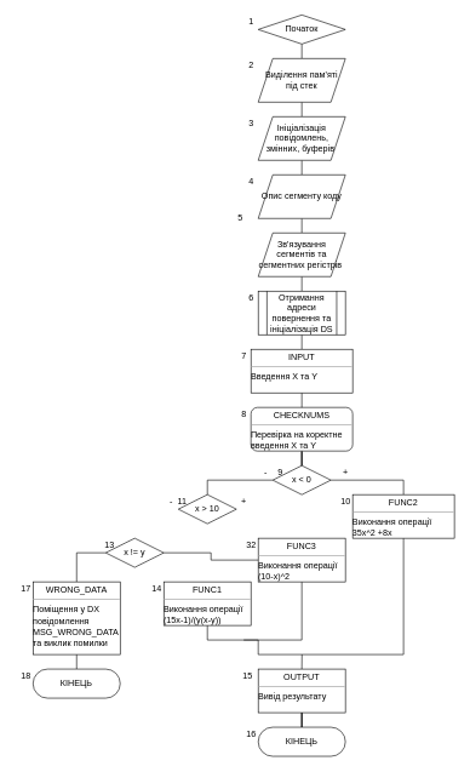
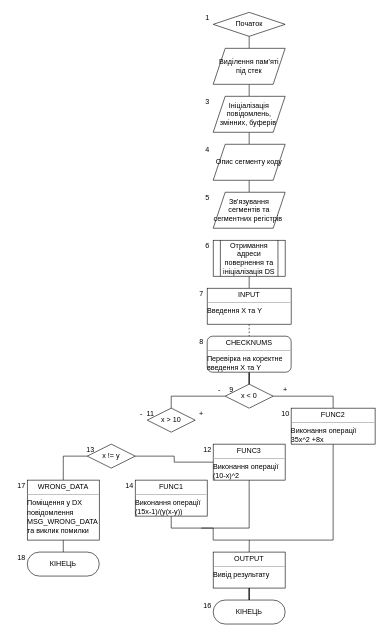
  <mxCell id="0" />
  <mxCell id="1" parent="0" />
  <mxCell id="2" style="edgeStyle=orthogonalEdgeStyle;rounded=0;orthogonalLoop=1;jettySize=auto;html=1;exitX=0.5;exitY=1;exitDx=0;exitDy=0;entryX=0.5;entryY=0;entryDx=0;entryDy=0;endArrow=none;endFill=0;" parent="1" source="3" target="5" edge="1"><mxGeometry relative="1" as="geometry" /></mxCell>
  <mxCell id="3" value="Початок" style="rhombus;whiteSpace=wrap;html=1;arcSize=50;" parent="1" vertex="1"><mxGeometry x="355" y="20" width="120" height="40" as="geometry" /></mxCell>
  <mxCell id="4" style="edgeStyle=orthogonalEdgeStyle;rounded=0;orthogonalLoop=1;jettySize=auto;html=1;exitX=0.5;exitY=1;exitDx=0;exitDy=0;entryX=0.5;entryY=0;entryDx=0;entryDy=0;endArrow=none;endFill=0;" parent="1" source="5" target="7" edge="1"><mxGeometry relative="1" as="geometry" /></mxCell>
  <mxCell id="5" value="Виділення пам'яті під стек" style="shape=parallelogram;perimeter=parallelogramPerimeter;whiteSpace=wrap;html=1;fixedSize=1;" parent="1" vertex="1"><mxGeometry x="355" y="80" width="120" height="60" as="geometry" /></mxCell>
  <mxCell id="6" style="edgeStyle=orthogonalEdgeStyle;rounded=0;orthogonalLoop=1;jettySize=auto;html=1;exitX=0.5;exitY=1;exitDx=0;exitDy=0;entryX=0.5;entryY=0;entryDx=0;entryDy=0;endArrow=none;endFill=0;" parent="1" source="7" target="9" edge="1"><mxGeometry relative="1" as="geometry" /></mxCell>
  <mxCell id="7" value="Ініціалізація повідомлень, змінних, буферів&amp;nbsp;" style="shape=parallelogram;perimeter=parallelogramPerimeter;whiteSpace=wrap;html=1;fixedSize=1;" parent="1" vertex="1"><mxGeometry x="355" y="160" width="120" height="60" as="geometry" /></mxCell>
  <mxCell id="8" style="edgeStyle=orthogonalEdgeStyle;rounded=0;orthogonalLoop=1;jettySize=auto;html=1;exitX=0.5;exitY=1;exitDx=0;exitDy=0;entryX=0.5;entryY=0;entryDx=0;entryDy=0;endArrow=none;endFill=0;" parent="1" source="9" target="11" edge="1"><mxGeometry relative="1" as="geometry" /></mxCell>
  <mxCell id="9" value="Опис сегменту коду" style="shape=parallelogram;perimeter=parallelogramPerimeter;whiteSpace=wrap;html=1;fixedSize=1;" parent="1" vertex="1"><mxGeometry x="355" y="240" width="120" height="60" as="geometry" /></mxCell>
- <mxCell id="10" style="edgeStyle=orthogonalEdgeStyle;rounded=0;orthogonalLoop=1;jettySize=auto;html=1;exitX=0.5;exitY=1;exitDx=0;exitDy=0;entryX=0.5;entryY=0;entryDx=0;entryDy=0;endArrow=none;endFill=0;" parent="1" source="11" target="16" edge="1"><mxGeometry relative="1" as="geometry" /></mxCell>
  <mxCell id="11" value="Зв'язування сегментів та сегментних регістрів&amp;nbsp;" style="shape=parallelogram;perimeter=parallelogramPerimeter;whiteSpace=wrap;html=1;fixedSize=1;" parent="1" vertex="1"><mxGeometry x="355" y="320" width="120" height="60" as="geometry" /></mxCell>
  <mxCell id="12" style="edgeStyle=orthogonalEdgeStyle;rounded=0;orthogonalLoop=1;jettySize=auto;html=1;exitX=1;exitY=0.5;exitDx=0;exitDy=0;entryX=0.5;entryY=0;entryDx=0;entryDy=0;endArrow=none;endFill=0;" parent="1" source="14" target="19" edge="1"><mxGeometry relative="1" as="geometry"><mxPoint x="555" y="690" as="targetPoint" /></mxGeometry></mxCell>
  <mxCell id="13" style="edgeStyle=orthogonalEdgeStyle;rounded=0;orthogonalLoop=1;jettySize=auto;html=1;exitX=0;exitY=0.5;exitDx=0;exitDy=0;entryX=0.5;entryY=0;entryDx=0;entryDy=0;endArrow=none;endFill=0;" parent="1" source="14" target="17" edge="1"><mxGeometry relative="1" as="geometry" /></mxCell>
  <mxCell id="14" value="x &amp;lt; 0" style="rhombus;whiteSpace=wrap;html=1;" parent="1" vertex="1"><mxGeometry x="375" y="640" width="80" height="40" as="geometry" /></mxCell>
  <mxCell id="15" style="edgeStyle=orthogonalEdgeStyle;rounded=0;orthogonalLoop=1;jettySize=auto;html=1;exitX=0.5;exitY=1;exitDx=0;exitDy=0;entryX=0.5;entryY=0;entryDx=0;entryDy=0;endArrow=none;endFill=0;" parent="1" source="16" edge="1"><mxGeometry relative="1" as="geometry"><mxPoint x="415" y="480" as="targetPoint" /></mxGeometry></mxCell>
  <mxCell id="16" value="Отримання адреси повернення та ініціалізація DS" style="shape=process;whiteSpace=wrap;html=1;backgroundOutline=1;" parent="1" vertex="1"><mxGeometry x="355" y="400" width="120" height="60" as="geometry" /></mxCell>
  <mxCell id="17" value="x &amp;gt; 10" style="rhombus;whiteSpace=wrap;html=1;" parent="1" vertex="1"><mxGeometry x="245" y="680" width="80" height="40" as="geometry" /></mxCell>
  <mxCell id="18" style="edgeStyle=orthogonalEdgeStyle;rounded=0;orthogonalLoop=1;jettySize=auto;html=1;exitX=0.5;exitY=1;exitDx=0;exitDy=0;endArrow=none;endFill=0;" parent="1" source="19" edge="1"><mxGeometry relative="1" as="geometry"><mxPoint x="335" y="880" as="targetPoint" /><Array as="points"><mxPoint x="555" y="900" /><mxPoint x="355" y="900" /><mxPoint x="355" y="880" /></Array></mxGeometry></mxCell>
  <mxCell id="19" value="&lt;p style=&quot;margin: 0px ; margin-top: 4px ; text-align: center&quot;&gt;FUNC2&lt;br&gt;&lt;/p&gt;&lt;hr size=&quot;1&quot;&gt;&lt;div style=&quot;height: 2px&quot;&gt;Виконання операції&lt;br style=&quot;padding: 0px ; margin: 0px&quot;&gt;35x^2 +8x&lt;/div&gt;" style="verticalAlign=top;align=left;overflow=fill;fontSize=12;fontFamily=Helvetica;html=1;" parent="1" vertex="1"><mxGeometry x="485" y="680" width="140" height="60" as="geometry" /></mxCell>
  <mxCell id="20" style="edgeStyle=orthogonalEdgeStyle;rounded=0;orthogonalLoop=1;jettySize=auto;html=1;exitX=0.5;exitY=1;exitDx=0;exitDy=0;endArrow=none;endFill=0;" parent="1" source="21" target="14" edge="1"><mxGeometry relative="1" as="geometry" /></mxCell>
  <mxCell id="21" value="&lt;p style=&quot;margin: 0px ; margin-top: 4px ; text-align: center&quot;&gt;CHECKNUMS&lt;br&gt;&lt;/p&gt;&lt;hr size=&quot;1&quot;&gt;&lt;div style=&quot;height: 2px&quot;&gt;Перевірка на коректне&lt;br style=&quot;padding: 0px ; margin: 0px&quot;&gt;введення X та Y&lt;br&gt;&lt;/div&gt;" style="verticalAlign=top;align=left;overflow=fill;fontSize=12;fontFamily=Helvetica;html=1;rounded=1;" parent="1" vertex="1"><mxGeometry x="345" y="560" width="140" height="60" as="geometry" /></mxCell>
- <mxCell id="22" style="edgeStyle=orthogonalEdgeStyle;rounded=0;orthogonalLoop=1;jettySize=auto;html=1;exitX=0.5;exitY=1;exitDx=0;exitDy=0;entryX=0.5;entryY=0;entryDx=0;entryDy=0;endArrow=none;endFill=0;" parent="1" source="23" target="21" edge="1"><mxGeometry relative="1" as="geometry" /></mxCell>
+ <mxCell id="22" style="edgeStyle=orthogonalEdgeStyle;rounded=0;orthogonalLoop=1;jettySize=auto;html=1;exitX=0.5;exitY=1;exitDx=0;exitDy=0;entryX=0.5;entryY=0;entryDx=0;entryDy=0;endArrow=none;endFill=0;dashed=1;" parent="1" source="23" target="21" edge="1"><mxGeometry relative="1" as="geometry" /></mxCell>
  <mxCell id="23" value="&lt;p style=&quot;margin: 0px ; margin-top: 4px ; text-align: center&quot;&gt;INPUT&lt;br&gt;&lt;/p&gt;&lt;hr size=&quot;1&quot;&gt;&lt;div style=&quot;height: 2px&quot;&gt;Введення Х та Y&lt;br&gt;&lt;/div&gt;" style="verticalAlign=top;align=left;overflow=fill;fontSize=12;fontFamily=Helvetica;html=1;" parent="1" vertex="1"><mxGeometry x="345" y="480" width="140" height="60" as="geometry" /></mxCell>
  <mxCell id="24" value="+" style="text;html=1;align=center;verticalAlign=middle;resizable=0;points=[];autosize=1;strokeColor=none;fillColor=none;" parent="1" vertex="1"><mxGeometry x="465" y="640" width="20" height="20" as="geometry" /></mxCell>
  <mxCell id="25" value="-" style="text;html=1;align=center;verticalAlign=middle;resizable=0;points=[];autosize=1;strokeColor=none;fillColor=none;" parent="1" vertex="1"><mxGeometry x="355" y="640" width="20" height="20" as="geometry" /></mxCell>
  <mxCell id="26" style="edgeStyle=orthogonalEdgeStyle;rounded=0;orthogonalLoop=1;jettySize=auto;html=1;exitX=1;exitY=0.5;exitDx=0;exitDy=0;endArrow=none;endFill=0;" parent="1" source="27" target="29" edge="1"><mxGeometry relative="1" as="geometry"><mxPoint x="285" y="770" as="targetPoint" /></mxGeometry></mxCell>
  <mxCell id="27" value="x != y" style="rhombus;whiteSpace=wrap;html=1;" parent="1" vertex="1"><mxGeometry x="145" y="740" width="80" height="40" as="geometry" /></mxCell>
  <mxCell id="28" style="edgeStyle=orthogonalEdgeStyle;rounded=0;orthogonalLoop=1;jettySize=auto;html=1;exitX=0.5;exitY=1;exitDx=0;exitDy=0;endArrow=none;endFill=0;entryX=0.5;entryY=1;entryDx=0;entryDy=0;" parent="1" source="29" target="32" edge="1"><mxGeometry relative="1" as="geometry"><mxPoint x="185" y="920" as="targetPoint" /><Array as="points"><mxPoint x="415" y="880" /><mxPoint x="285" y="880" /></Array></mxGeometry></mxCell>
  <mxCell id="29" value="&lt;p style=&quot;margin: 0px ; margin-top: 4px ; text-align: center&quot;&gt;FUNC3&lt;br&gt;&lt;/p&gt;&lt;hr size=&quot;1&quot;&gt;&lt;div style=&quot;height: 2px&quot;&gt;Виконання операції&lt;br style=&quot;padding: 0px ; margin: 0px&quot;&gt;(10-x)^2&lt;br&gt;&lt;/div&gt;" style="verticalAlign=top;align=left;overflow=fill;fontSize=12;fontFamily=Helvetica;html=1;" parent="1" vertex="1"><mxGeometry x="355" y="740" width="120" height="60" as="geometry" /></mxCell>
  <mxCell id="30" value="+" style="text;html=1;align=center;verticalAlign=middle;resizable=0;points=[];autosize=1;strokeColor=none;fillColor=none;" parent="1" vertex="1"><mxGeometry x="325" y="680" width="20" height="20" as="geometry" /></mxCell>
  <mxCell id="31" value="-" style="text;html=1;align=center;verticalAlign=middle;resizable=0;points=[];autosize=1;strokeColor=none;fillColor=none;" parent="1" vertex="1"><mxGeometry x="225" y="680" width="20" height="20" as="geometry" /></mxCell>
  <mxCell id="32" value="&lt;p style=&quot;margin: 0px ; margin-top: 4px ; text-align: center&quot;&gt;FUNC1&lt;br&gt;&lt;/p&gt;&lt;hr size=&quot;1&quot;&gt;&lt;div style=&quot;height: 2px&quot;&gt;Виконання операції&lt;br style=&quot;padding: 0px ; margin: 0px&quot;&gt;(15x-1)/(y(x-y))&lt;br&gt;&lt;/div&gt;" style="verticalAlign=top;align=left;overflow=fill;fontSize=12;fontFamily=Helvetica;html=1;" parent="1" vertex="1"><mxGeometry x="225" y="800" width="120" height="60" as="geometry" /></mxCell>
  <mxCell id="33" style="edgeStyle=orthogonalEdgeStyle;rounded=0;orthogonalLoop=1;jettySize=auto;html=1;exitX=0.5;exitY=0;exitDx=0;exitDy=0;entryX=0;entryY=0.5;entryDx=0;entryDy=0;endArrow=none;endFill=0;" parent="1" source="35" target="27" edge="1"><mxGeometry relative="1" as="geometry" /></mxCell>
  <mxCell id="34" style="edgeStyle=orthogonalEdgeStyle;rounded=0;orthogonalLoop=1;jettySize=auto;html=1;exitX=0.5;exitY=1;exitDx=0;exitDy=0;entryX=0.5;entryY=0;entryDx=0;entryDy=0;endArrow=none;endFill=0;" parent="1" source="35" target="39" edge="1"><mxGeometry relative="1" as="geometry"><Array as="points"><mxPoint x="105" y="930" /><mxPoint x="105" y="930" /></Array></mxGeometry></mxCell>
  <mxCell id="35" value="&lt;p style=&quot;margin: 0px ; margin-top: 4px ; text-align: center&quot;&gt;WRONG_DATA&lt;br&gt;&lt;/p&gt;&lt;hr size=&quot;1&quot;&gt;&lt;div style=&quot;height: 2px&quot;&gt;Поміщення у DX&amp;nbsp;&lt;/div&gt;&lt;div style=&quot;height: 2px&quot;&gt;&lt;br&gt;&lt;/div&gt;&lt;div style=&quot;height: 2px&quot;&gt;&lt;br&gt;&lt;/div&gt;&lt;div style=&quot;height: 2px&quot;&gt;&lt;br&gt;&lt;/div&gt;&lt;div style=&quot;height: 2px&quot;&gt;&lt;br&gt;&lt;/div&gt;&lt;div style=&quot;height: 2px&quot;&gt;&lt;br&gt;&lt;/div&gt;&lt;div style=&quot;height: 2px&quot;&gt;&lt;br&gt;&lt;/div&gt;&lt;div style=&quot;height: 2px&quot;&gt;&lt;br&gt;&lt;/div&gt;&lt;div style=&quot;height: 2px&quot;&gt;повідомлення&amp;nbsp;&lt;/div&gt;&lt;div style=&quot;height: 2px&quot;&gt;&lt;br&gt;&lt;/div&gt;&lt;div style=&quot;height: 2px&quot;&gt;&lt;br&gt;&lt;/div&gt;&lt;div style=&quot;height: 2px&quot;&gt;&lt;br&gt;&lt;/div&gt;&lt;div style=&quot;height: 2px&quot;&gt;&lt;br&gt;&lt;/div&gt;&lt;div style=&quot;height: 2px&quot;&gt;&lt;br&gt;&lt;/div&gt;&lt;div style=&quot;height: 2px&quot;&gt;&lt;br&gt;&lt;/div&gt;&lt;div style=&quot;height: 2px&quot;&gt;&lt;br&gt;&lt;/div&gt;&lt;div style=&quot;height: 2px&quot;&gt;MSG_WRONG_DATA&lt;/div&gt;&lt;div style=&quot;height: 2px&quot;&gt;&lt;br&gt;&lt;/div&gt;&lt;div style=&quot;height: 2px&quot;&gt;&lt;br&gt;&lt;/div&gt;&lt;div style=&quot;height: 2px&quot;&gt;&lt;br&gt;&lt;/div&gt;&lt;div style=&quot;height: 2px&quot;&gt;&lt;br&gt;&lt;/div&gt;&lt;div style=&quot;height: 2px&quot;&gt;&lt;br&gt;&lt;/div&gt;&lt;div style=&quot;height: 2px&quot;&gt;&lt;br&gt;&lt;/div&gt;&lt;div style=&quot;height: 2px&quot;&gt;та виклик помилки&lt;/div&gt;" style="verticalAlign=top;align=left;overflow=fill;fontSize=12;fontFamily=Helvetica;html=1;" parent="1" vertex="1"><mxGeometry x="45" y="800" width="120" height="100" as="geometry" /></mxCell>
  <mxCell id="36" style="edgeStyle=orthogonalEdgeStyle;rounded=0;orthogonalLoop=1;jettySize=auto;html=1;exitX=0.5;exitY=0;exitDx=0;exitDy=0;endArrow=none;endFill=0;" parent="1" source="38" edge="1"><mxGeometry relative="1" as="geometry"><mxPoint x="415.19" y="900" as="targetPoint" /></mxGeometry></mxCell>
  <mxCell id="37" value="" style="edgeStyle=orthogonalEdgeStyle;rounded=0;orthogonalLoop=1;jettySize=auto;html=1;endArrow=none;endFill=0;" parent="1" source="38" target="40" edge="1"><mxGeometry relative="1" as="geometry" /></mxCell>
  <mxCell id="38" value="&lt;p style=&quot;margin: 0px ; margin-top: 4px ; text-align: center&quot;&gt;OUTPUT&lt;/p&gt;&lt;hr size=&quot;1&quot;&gt;&lt;div style=&quot;height: 2px&quot;&gt;Вивід результату&lt;/div&gt;" style="verticalAlign=top;align=left;overflow=fill;fontSize=12;fontFamily=Helvetica;html=1;" parent="1" vertex="1"><mxGeometry x="355" y="920" width="120" height="60" as="geometry" /></mxCell>
  <mxCell id="39" value="КІНЕЦЬ" style="rounded=1;whiteSpace=wrap;html=1;arcSize=50;" parent="1" vertex="1"><mxGeometry x="45" y="920" width="120" height="40" as="geometry" /></mxCell>
  <mxCell id="40" value="КІНЕЦЬ" style="rounded=1;whiteSpace=wrap;html=1;arcSize=50;" parent="1" vertex="1"><mxGeometry x="355" y="1000" width="120" height="40" as="geometry" /></mxCell>
  <mxCell id="41" value="1" style="text;html=1;align=center;verticalAlign=middle;resizable=0;points=[];autosize=1;strokeColor=none;fillColor=none;" vertex="1" parent="1"><mxGeometry x="335" y="20" width="20" height="20" as="geometry" /></mxCell>
- <mxCell id="42" value="2" style="text;html=1;align=center;verticalAlign=middle;resizable=0;points=[];autosize=1;strokeColor=none;fillColor=none;" vertex="1" parent="1"><mxGeometry x="335" y="80" width="20" height="20" as="geometry" /></mxCell>
  <mxCell id="43" value="3" style="text;html=1;align=center;verticalAlign=middle;resizable=0;points=[];autosize=1;strokeColor=none;fillColor=none;" vertex="1" parent="1"><mxGeometry x="335" y="160" width="20" height="20" as="geometry" /></mxCell>
  <mxCell id="44" value="4" style="text;html=1;align=center;verticalAlign=middle;resizable=0;points=[];autosize=1;strokeColor=none;fillColor=none;" vertex="1" parent="1"><mxGeometry x="335" y="240" width="20" height="20" as="geometry" /></mxCell>
- <mxCell id="45" value="5" style="text;html=1;align=center;verticalAlign=middle;resizable=0;points=[];autosize=1;strokeColor=none;fillColor=none;" vertex="1" parent="1"><mxGeometry x="320" y="290" width="20" height="20" as="geometry" /></mxCell>
+ <mxCell id="45" value="5" style="text;html=1;align=center;verticalAlign=middle;resizable=0;points=[];autosize=1;strokeColor=none;fillColor=none;" vertex="1" parent="1"><mxGeometry x="335" y="320" width="20" height="20" as="geometry" /></mxCell>
  <mxCell id="46" value="6" style="text;html=1;align=center;verticalAlign=middle;resizable=0;points=[];autosize=1;strokeColor=none;fillColor=none;" vertex="1" parent="1"><mxGeometry x="335" y="400" width="20" height="20" as="geometry" /></mxCell>
  <mxCell id="47" value="7" style="text;html=1;align=center;verticalAlign=middle;resizable=0;points=[];autosize=1;strokeColor=none;fillColor=none;" vertex="1" parent="1"><mxGeometry x="325" y="480" width="20" height="20" as="geometry" /></mxCell>
  <mxCell id="48" value="8" style="text;html=1;align=center;verticalAlign=middle;resizable=0;points=[];autosize=1;strokeColor=none;fillColor=none;" vertex="1" parent="1"><mxGeometry x="325" y="560" width="20" height="20" as="geometry" /></mxCell>
  <mxCell id="49" value="9" style="text;html=1;align=center;verticalAlign=middle;resizable=0;points=[];autosize=1;strokeColor=none;fillColor=none;" vertex="1" parent="1"><mxGeometry x="375" y="640" width="20" height="20" as="geometry" /></mxCell>
  <mxCell id="50" value="10" style="text;html=1;align=center;verticalAlign=middle;resizable=0;points=[];autosize=1;strokeColor=none;fillColor=none;" vertex="1" parent="1"><mxGeometry x="460" y="680" width="30" height="20" as="geometry" /></mxCell>
  <mxCell id="51" value="11" style="text;html=1;align=center;verticalAlign=middle;resizable=0;points=[];autosize=1;strokeColor=none;fillColor=none;" vertex="1" parent="1"><mxGeometry x="235" y="680" width="30" height="20" as="geometry" /></mxCell>
- <mxCell id="52" value="32" style="text;html=1;align=center;verticalAlign=middle;resizable=0;points=[];autosize=1;strokeColor=none;fillColor=none;" vertex="1" parent="1"><mxGeometry x="330" y="740" width="30" height="20" as="geometry" /></mxCell>
+ <mxCell id="52" value="12" style="text;html=1;align=center;verticalAlign=middle;resizable=0;points=[];autosize=1;strokeColor=none;fillColor=none;" vertex="1" parent="1"><mxGeometry x="330" y="740" width="30" height="20" as="geometry" /></mxCell>
  <mxCell id="53" value="13" style="text;html=1;align=center;verticalAlign=middle;resizable=0;points=[];autosize=1;strokeColor=none;fillColor=none;" vertex="1" parent="1"><mxGeometry x="135" y="740" width="30" height="20" as="geometry" /></mxCell>
  <mxCell id="54" value="14" style="text;html=1;align=center;verticalAlign=middle;resizable=0;points=[];autosize=1;strokeColor=none;fillColor=none;" vertex="1" parent="1"><mxGeometry x="200" y="800" width="30" height="20" as="geometry" /></mxCell>
- <mxCell id="55" value="15" style="text;html=1;align=center;verticalAlign=middle;resizable=0;points=[];autosize=1;strokeColor=none;fillColor=none;" vertex="1" parent="1"><mxGeometry x="325" y="920" width="30" height="20" as="geometry" /></mxCell>
  <mxCell id="56" value="16" style="text;html=1;align=center;verticalAlign=middle;resizable=0;points=[];autosize=1;strokeColor=none;fillColor=none;" vertex="1" parent="1"><mxGeometry x="330" y="1000" width="30" height="20" as="geometry" /></mxCell>
  <mxCell id="57" value="17" style="text;html=1;align=center;verticalAlign=middle;resizable=0;points=[];autosize=1;strokeColor=none;fillColor=none;" vertex="1" parent="1"><mxGeometry x="20" y="800" width="30" height="20" as="geometry" /></mxCell>
  <mxCell id="58" value="18" style="text;html=1;align=center;verticalAlign=middle;resizable=0;points=[];autosize=1;strokeColor=none;fillColor=none;" vertex="1" parent="1"><mxGeometry x="20" y="920" width="30" height="20" as="geometry" /></mxCell>
